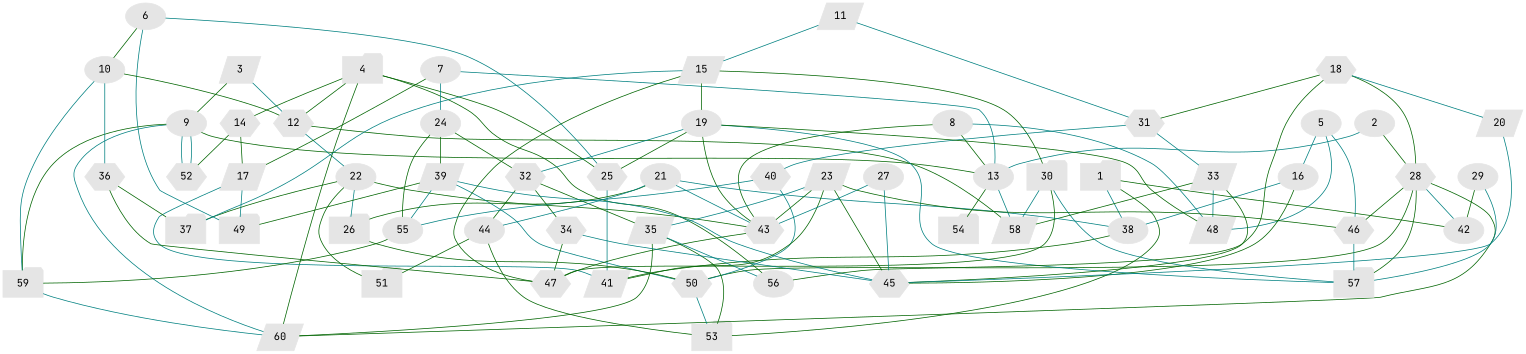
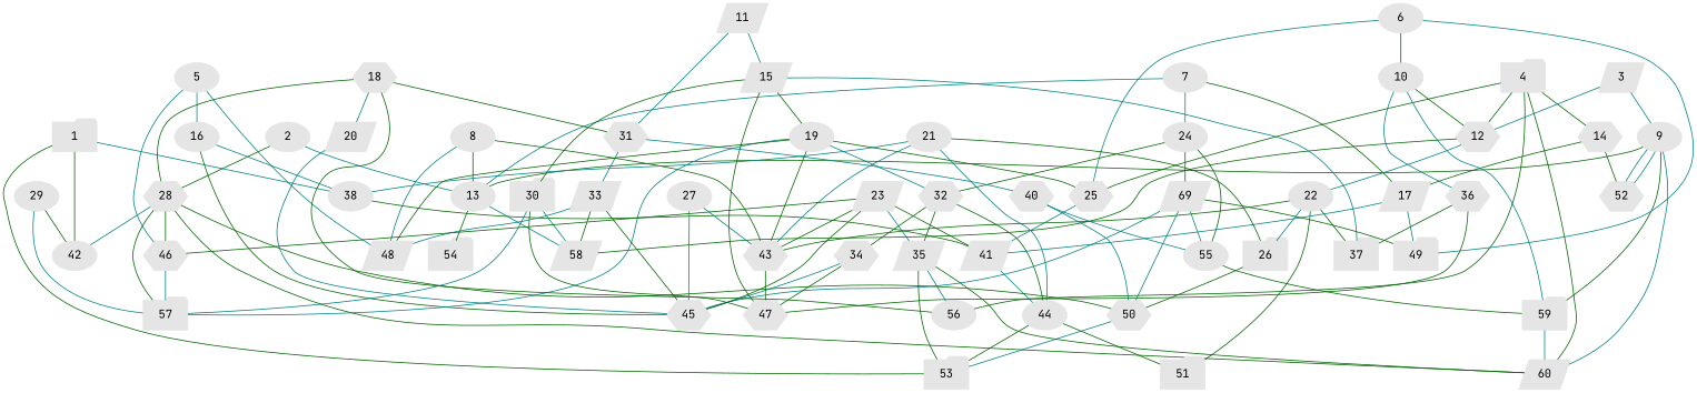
  graph {
    fontname="JetBrains Mono"
    node [color=gray90 fontname="JetBrains Mono" shape=ellipse style=filled]
    edge [color=darkgreen fontname="JetBrains Mono"]
    1 [shape=folder]
    38
    42
    53 [shape=folder]
    41 [shape=parallelogram]
    2
    13
    28 [shape=hexagon]
    58 [shape=parallelogram]
    54 [shape=folder]
    60 [shape=parallelogram]
    46 [shape=hexagon]
    57 [shape=folder]
    50 [shape=hexagon]
    3 [shape=parallelogram]
    9
    12 [shape=hexagon]
    52 [shape=hexagon]
    59 [shape=folder]
    22
    4 [shape=folder]
    14 [shape=hexagon]
    25 [shape=hexagon]
    56
    17 [shape=parallelogram]
    5
    16
    48 [shape=parallelogram]
    45 [shape=hexagon]
    6
    10
    49 [shape=folder]
    36 [shape=hexagon]
    7
    24
    32 [shape=hexagon]
-   39 [shape=parallelogram]
+   39 [shape=parallelogram label=69]
    55
    8
    43 [shape=hexagon]
    47 [shape=hexagon]
    37 [shape=folder]
    11 [shape=parallelogram]
    15 [shape=parallelogram]
    31 [shape=hexagon]
    19
    30 [shape=folder]
    33 [shape=parallelogram]
    40 [shape=hexagon]
    26 [shape=folder]
    51 [shape=folder]
    44
    18 [shape=hexagon]
    20 [shape=parallelogram]
    35 [shape=parallelogram]
    34 [shape=hexagon]
    21
    23 [shape=parallelogram]
    27
    29
    1 -- 38 [color=teal]
    1 -- 42
    1 -- 53
    38 -- 41
+   41 -- 44 [color=teal]
    2 -- 13 [color=teal]
    2 -- 28
    13 -- 58 [color=teal]
    13 -- 54
    28 -- 42 [color=teal]
    28 -- 60
    28 -- 46
    28 -- 57
    28 -- 50
    46 -- 57 [color=teal]
    50 -- 53 [color=teal]
-   3 -- 9
+   3 -- 9 [color=teal]
    3 -- 12 [color=teal]
    9 -- 13
    9 -- 60 [color=teal]
    9 -- 52 [color=teal]
    9 -- 52 [color=teal]
    9 -- 59
    12 -- 58
    12 -- 22 [color=teal]
    59 -- 60 [color=teal]
    22 -- 43
    22 -- 37
    22 -- 26 [color=teal]
    22 -- 51
    4 -- 60
    4 -- 12
    4 -- 14
    4 -- 25
    4 -- 56
    14 -- 52
    14 -- 17
    25 -- 41 [color=teal]
    17 -- 41 [color=teal]
    17 -- 49 [color=teal]
    5 -- 46 [color=teal]
    5 -- 16 [color=teal]
    5 -- 48 [color=teal]
    16 -- 38 [color=teal]
    16 -- 45
    6 -- 25 [color=teal]
    6 -- 10
    6 -- 49 [color=teal]
    10 -- 12
    10 -- 59 [color=teal]
    10 -- 36 [color=teal]
    36 -- 47
    36 -- 37
    7 -- 13 [color=teal]
    7 -- 17
    7 -- 24 [color=teal]
    24 -- 32
    24 -- 39
    24 -- 55
    32 -- 44
    32 -- 35
    32 -- 34
    39 -- 50 [color=teal]
    39 -- 45 [color=teal]
    39 -- 49
    39 -- 55 [color=teal]
    55 -- 59
    8 -- 13
    8 -- 48 [color=teal]
    8 -- 43
    43 -- 47
    11 -- 15 [color=teal]
    11 -- 31 [color=teal]
    15 -- 47
    15 -- 37 [color=teal]
    15 -- 19
    15 -- 30
    31 -- 33 [color=teal]
    31 -- 40 [color=teal]
    19 -- 57 [color=teal]
    19 -- 25
    19 -- 48
    19 -- 32 [color=teal]
    19 -- 43
    30 -- 58 [color=teal]
    30 -- 57 [color=teal]
    30 -- 47
    33 -- 58
    33 -- 48 [color=teal]
    33 -- 45
    40 -- 50 [color=teal]
    40 -- 55 [color=teal]
    26 -- 50
    44 -- 53
    44 -- 51
    18 -- 28
    18 -- 56
    18 -- 31
    18 -- 20 [color=teal]
    20 -- 45 [color=teal]
    35 -- 53
    35 -- 60
    35 -- 56 [color=teal]
    34 -- 45 [color=teal]
    34 -- 47
    21 -- 38 [color=teal]
    21 -- 43 [color=teal]
    21 -- 26
    21 -- 44 [color=teal]
    23 -- 41
    23 -- 46
    23 -- 45
    23 -- 43
    23 -- 35 [color=teal]
    27 -- 45 [color=teal]
    27 -- 43 [color=teal]
    29 -- 42
    29 -- 57 [color=teal]
  }
